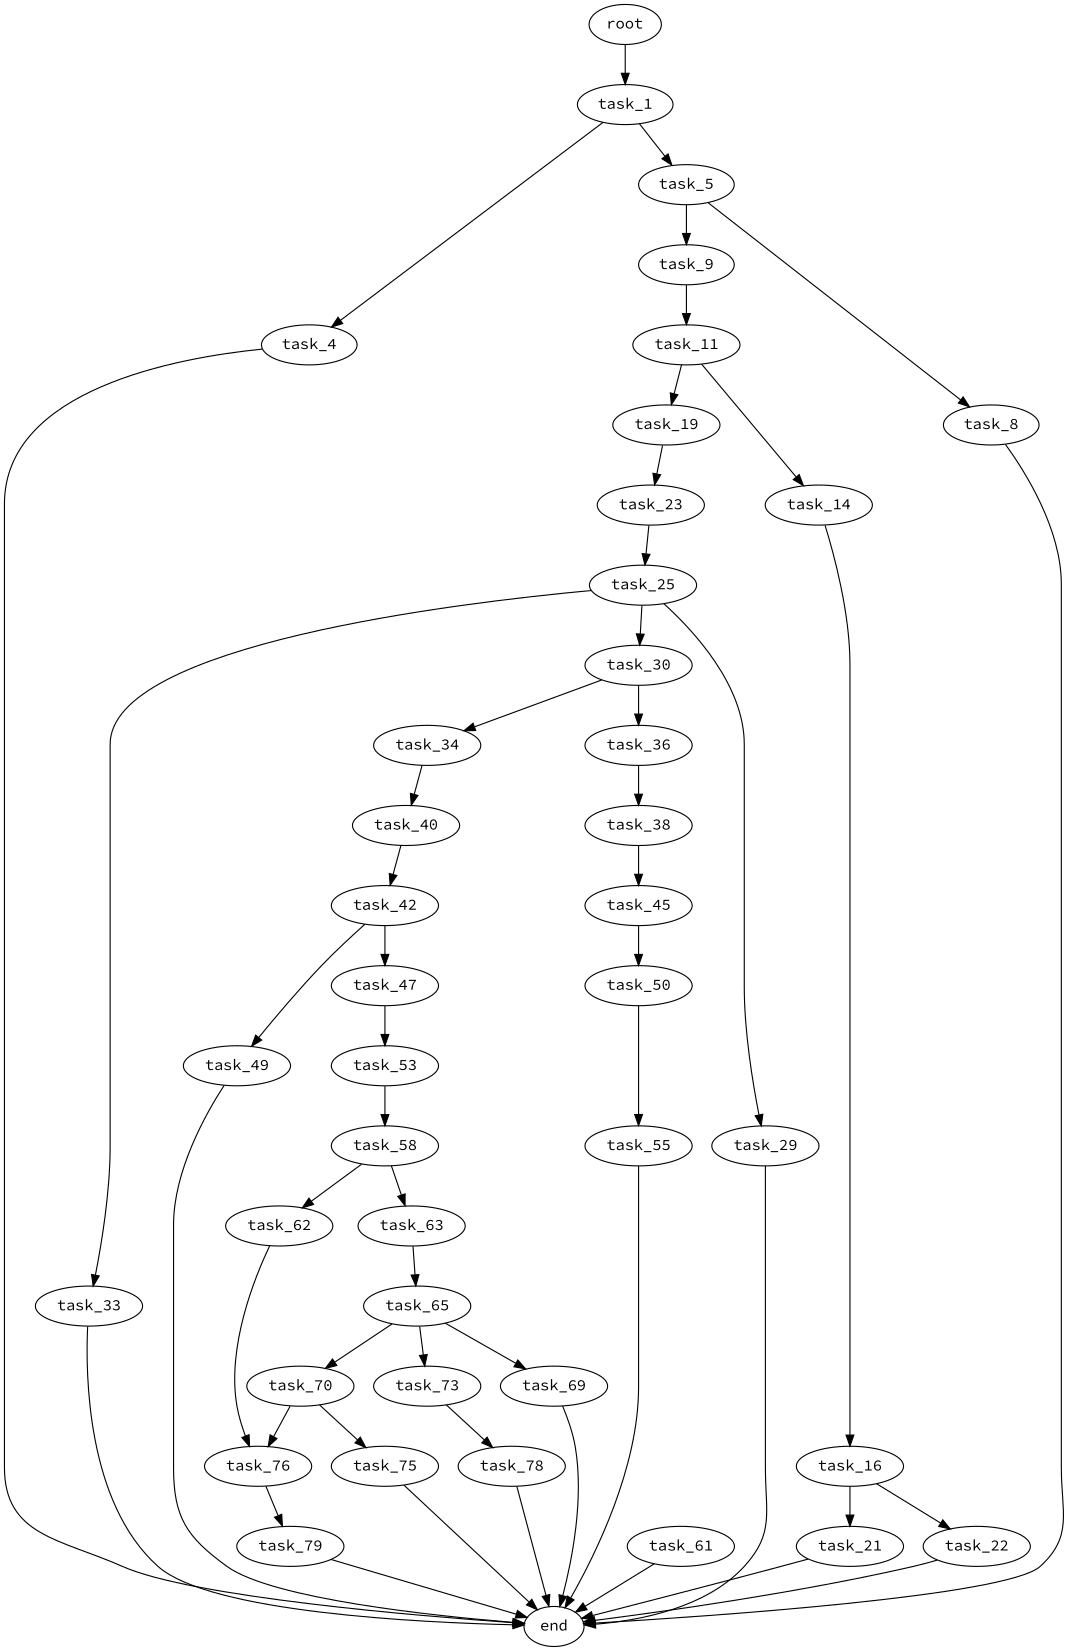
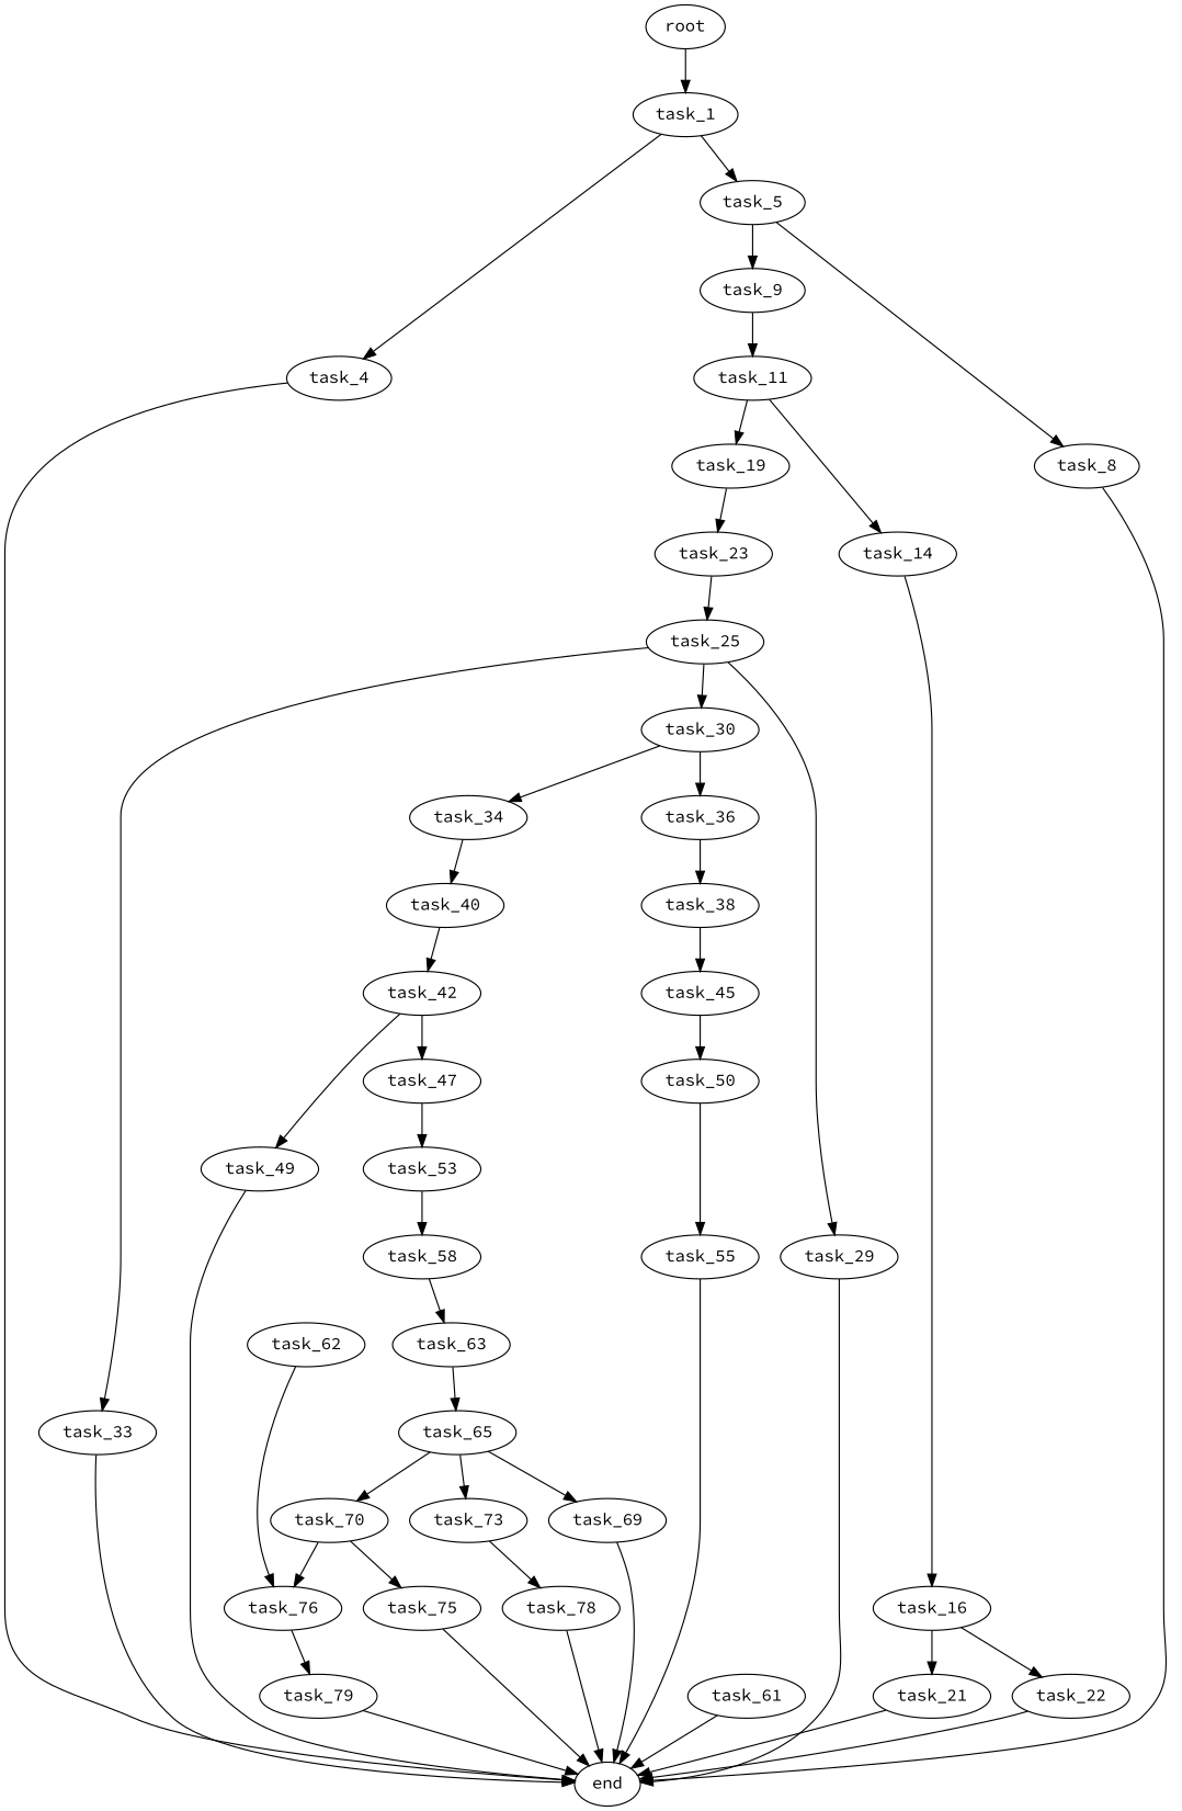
  digraph {
    fontname="Source Code Pro"
    node [fontname="Source Code Pro"]
    edge [fontname="Source Code Pro"]
    root
    task_1
    task_4
    task_5
    end
    task_8
    task_9
    task_11
    task_14
    task_19
    task_16
    task_23
    task_21
    task_22
    task_25
    task_29
    task_30
    task_33
    task_34
    task_36
    task_40
    task_38
    task_42
    task_45
    task_50
    task_47
    task_49
    task_53
    task_55
    task_58
    task_62
    task_63
    task_61
    task_76
    task_65
    task_69
    task_70
    task_73
    task_75
    task_78
    task_79
    root -> task_1
    task_1 -> task_4
    task_1 -> task_5
    task_4 -> end
    task_5 -> task_8
    task_5 -> task_9
    task_8 -> end
    task_9 -> task_11
    task_11 -> task_14
    task_11 -> task_19
    task_14 -> task_16
    task_19 -> task_23
    task_16 -> task_21
    task_16 -> task_22
    task_23 -> task_25
    task_21 -> end
    task_22 -> end
    task_25 -> task_29
    task_25 -> task_30
    task_25 -> task_33
    task_29 -> end
    task_30 -> task_34
    task_30 -> task_36
    task_33 -> end
    task_34 -> task_40
    task_36 -> task_38
    task_40 -> task_42
    task_38 -> task_45
    task_42 -> task_47
    task_42 -> task_49
    task_45 -> task_50
    task_50 -> task_55
    task_47 -> task_53
    task_49 -> end
    task_53 -> task_58
    task_55 -> end
-   task_58 -> task_62
    task_58 -> task_63
    task_62 -> task_76
    task_63 -> task_65
    task_61 -> end
    task_76 -> task_79
    task_65 -> task_69
    task_65 -> task_70
    task_65 -> task_73
    task_69 -> end
    task_70 -> task_76
    task_70 -> task_75
    task_73 -> task_78
    task_75 -> end
    task_78 -> end
    task_79 -> end
  }
